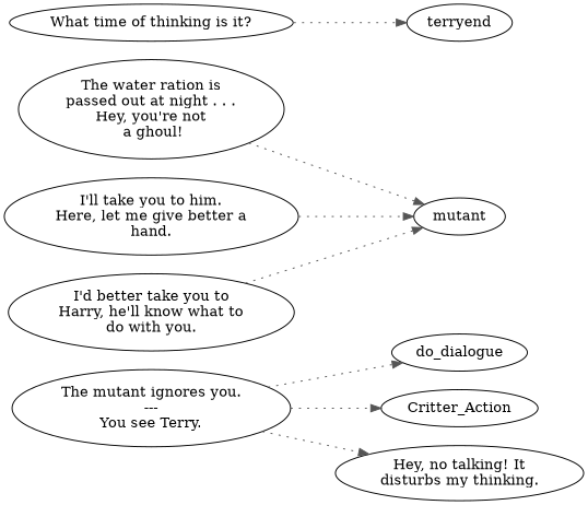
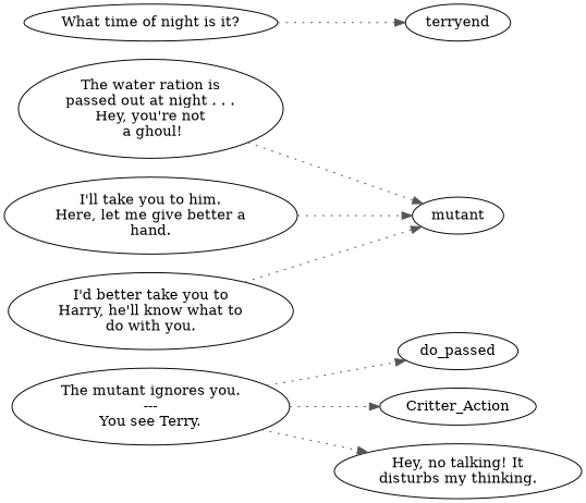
  digraph {
    rankdir=LR
    node [color="#000000" fillcolor="#FFFFFF" style=filled]
    edge [color="#555555" style=dotted]
    n1 [label="The mutant ignores you.\n---\nYou see Terry."]
-   do_dialogue
+   do_dialogue [label=do_passed]
    Critter_Action
    n4 [label="Hey, no talking! It\ndisturbs my thinking."]
    n5 [label=mutant]
    n6 [label="The water ration is\npassed out at night . . .\nHey, you're not\n a ghoul!"]
    n7 [label="I'll take you to him.\nHere, let me give better a\nhand."]
    n8 [label="I'd better take you to\nHarry, he'll know what to\ndo with you."]
-   n9 [label="What time of thinking is it?"]
+   n9 [label="What time of night is it?"]
    terryend
    n1 -> do_dialogue
    n1 -> Critter_Action
    n1 -> n4
    n6 -> n5
    n7 -> n5
    n8 -> n5
    n9 -> terryend
  }
